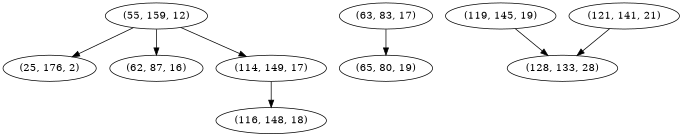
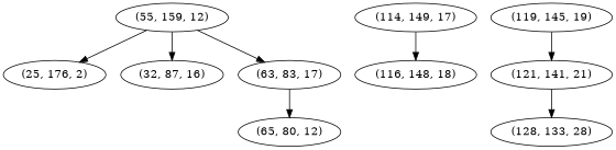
  digraph {
    "(55, 159, 12)"
    "(25, 176, 2)"
-   "(62, 87, 16)"
+   "(62, 87, 16)" [label="(32, 87, 16)"]
    "(114, 149, 17)"
    "(116, 148, 18)"
    "(63, 83, 17)"
-   "(65, 80, 19)"
+   "(65, 80, 19)" [label="(65, 80, 12)"]
    "(119, 145, 19)"
    "(121, 141, 21)"
    "(128, 133, 28)"
    "(55, 159, 12)" -> "(25, 176, 2)"
    "(55, 159, 12)" -> "(62, 87, 16)"
-   "(55, 159, 12)" -> "(114, 149, 17)"
+   "(55, 159, 12)" -> "(63, 83, 17)"
    "(114, 149, 17)" -> "(116, 148, 18)"
    "(63, 83, 17)" -> "(65, 80, 19)"
-   "(119, 145, 19)" -> "(128, 133, 28)"
+   "(119, 145, 19)" -> "(121, 141, 21)"
    "(121, 141, 21)" -> "(128, 133, 28)"
  }
